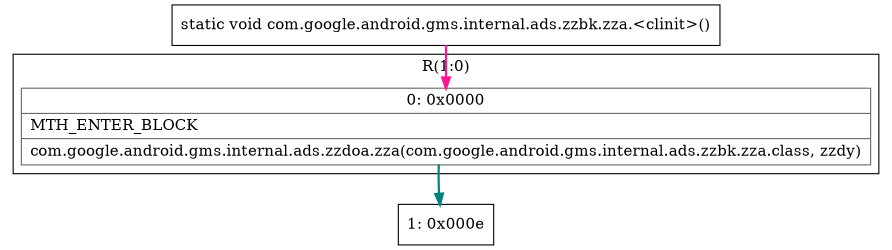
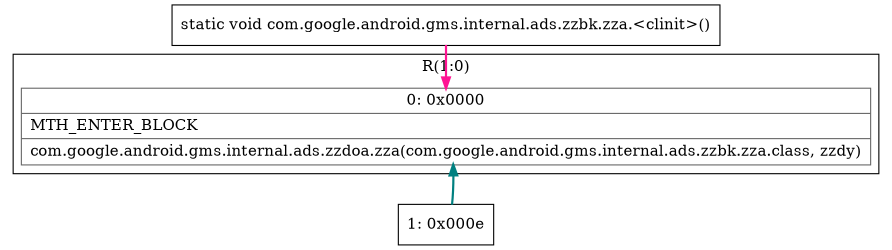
  digraph {
    node [color=black shape=record]
    edge [style=bold]
    n1 [color=gray40 label="{0\:\ 0x0000|MTH_ENTER_BLOCK\l|com.google.android.gms.internal.ads.zzdoa.zza(com.google.android.gms.internal.ads.zzbk.zza.class, zzdy)\l}"]
    n2 [label="{1\:\ 0x000e}"]
    n3 [label="{static void com.google.android.gms.internal.ads.zzbk.zza.\<clinit\>() }"]
    subgraph cluster_1 {
      label="R(1:0)"
      n1
    }
-   n1 -> n2 [color=teal]
+   n2 -> n1 [color=teal]
    n3 -> n1 [color=deeppink]
  }
